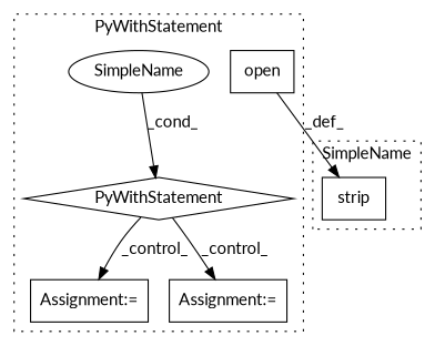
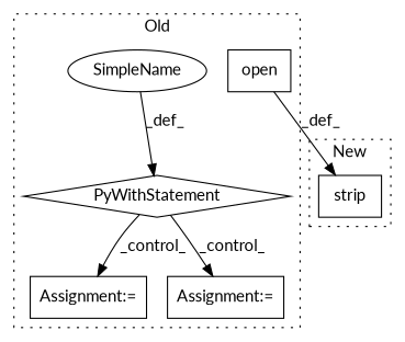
  digraph {
    fontname=Lato
    node [a=7 fontname=Lato shape=box]
    edge [fontname=Lato]
    n1 [a=104 l="10,2" label=PyWithStatement s="3412,3442" shape=diamond]
    n2 [l=1 label="Assignment:=" s=3499]
    n3 [a=42 label=SimpleName shape=ellipse]
    n4 [l=6 label="Assignment:=" s=3463]
    n5 [a=32 l="5,1" label=open s="3422,3441"]
    n6 [a=32 l=7 label=strip s=3477]
    subgraph cluster_1 {
-     label=PyWithStatement
+     label=Old
      style=dotted
      n1
      n2
      n3
      n4
      n5
    }
    subgraph cluster_2 {
-     label=SimpleName
+     label=New
      style=dotted
      n6
    }
    n1 -> n2 [label=_control_]
    n1 -> n4 [label=_control_]
-   n3 -> n1 [label=_cond_]
+   n3 -> n1 [label=_def_]
    n5 -> n6 [label=_def_]
  }
